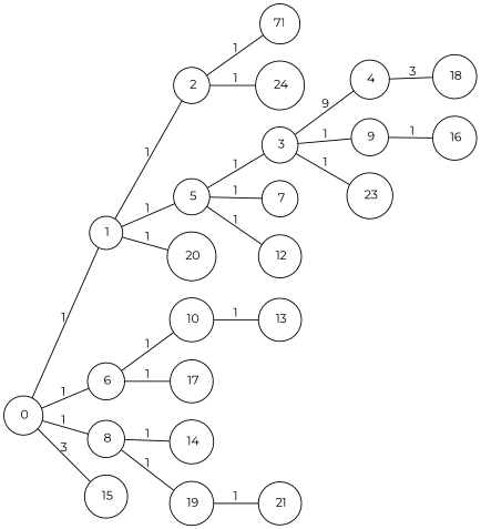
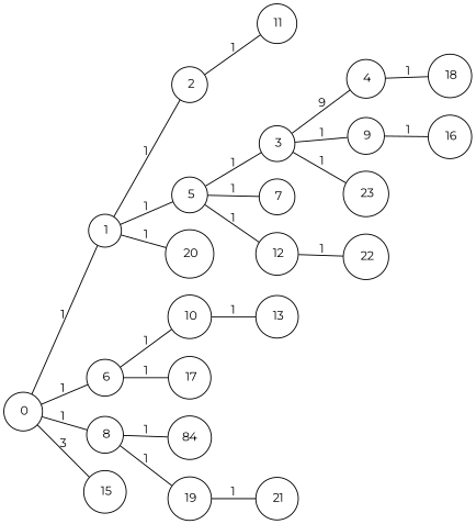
  graph {
    fixedsize="true;"
    fontname=Montserrat
    rankdir=LR
    node [color=black fontname=Montserrat fontsize=12 hight=.12 shape=circle]
    edge [fontname=Montserrat fontsize=12]
    n1 [label=" 0" width=.12]
    n2 [label=" 1" width=.12]
    n3 [label=" 6" width=.12]
    n4 [label=" 8" width=.12]
    n5 [label=" 15" width=.12]
    n6 [label=" 2" width=.12]
    n7 [label=" 5" width=.12]
    n8 [label=" 20" width=.12]
    n9 [label=" 10" width=.12]
    n10 [label=" 17" width=.12]
-   n11 [label=" 14" width=.12]
+   n11 [label=84 width=.12]
    n12 [label=" 19" width=.12]
-   n13 [label=71 width=.12]
-   n14 [label=" 24" width=.12]
+   n13 [label=" 11" width=.12]
    n15 [label=" 3" width=.12]
    n16 [label=" 7" width=.12]
    n17 [label=" 12" width=.12]
    n18 [label=" 4" width=.12]
    n19 [label=" 9" width=.12]
    n20 [label=" 23" width=.12]
    n21 [label=" 18" width=.12]
    n22 [label=" 16" width=.12]
+   n23 [label=" 22" width=.12]
    n24 [label=" 13" width=.12]
    n25 [label=" 21" width=.12]
    n1 -- n2 [label=1]
    n1 -- n3 [label=1]
    n1 -- n4 [label=1]
    n1 -- n5 [label=3]
    n2 -- n6 [label=1]
    n2 -- n7 [label=1]
    n2 -- n8 [label=1]
    n3 -- n9 [label=1]
    n3 -- n10 [label=1]
    n4 -- n11 [label=1]
    n4 -- n12 [label=1]
    n6 -- n13 [label=1]
-   n6 -- n14 [label=1]
    n7 -- n15 [label=1]
    n7 -- n16 [label=1]
    n7 -- n17 [label=1]
    n9 -- n24 [label=1]
    n12 -- n25 [label=1]
    n15 -- n18 [label=9]
    n15 -- n19 [label=1]
    n15 -- n20 [label=1]
-   n18 -- n21 [label=3]
+   n17 -- n23 [label=1]
+   n18 -- n21 [label=1]
    n19 -- n22 [label=1]
  }
